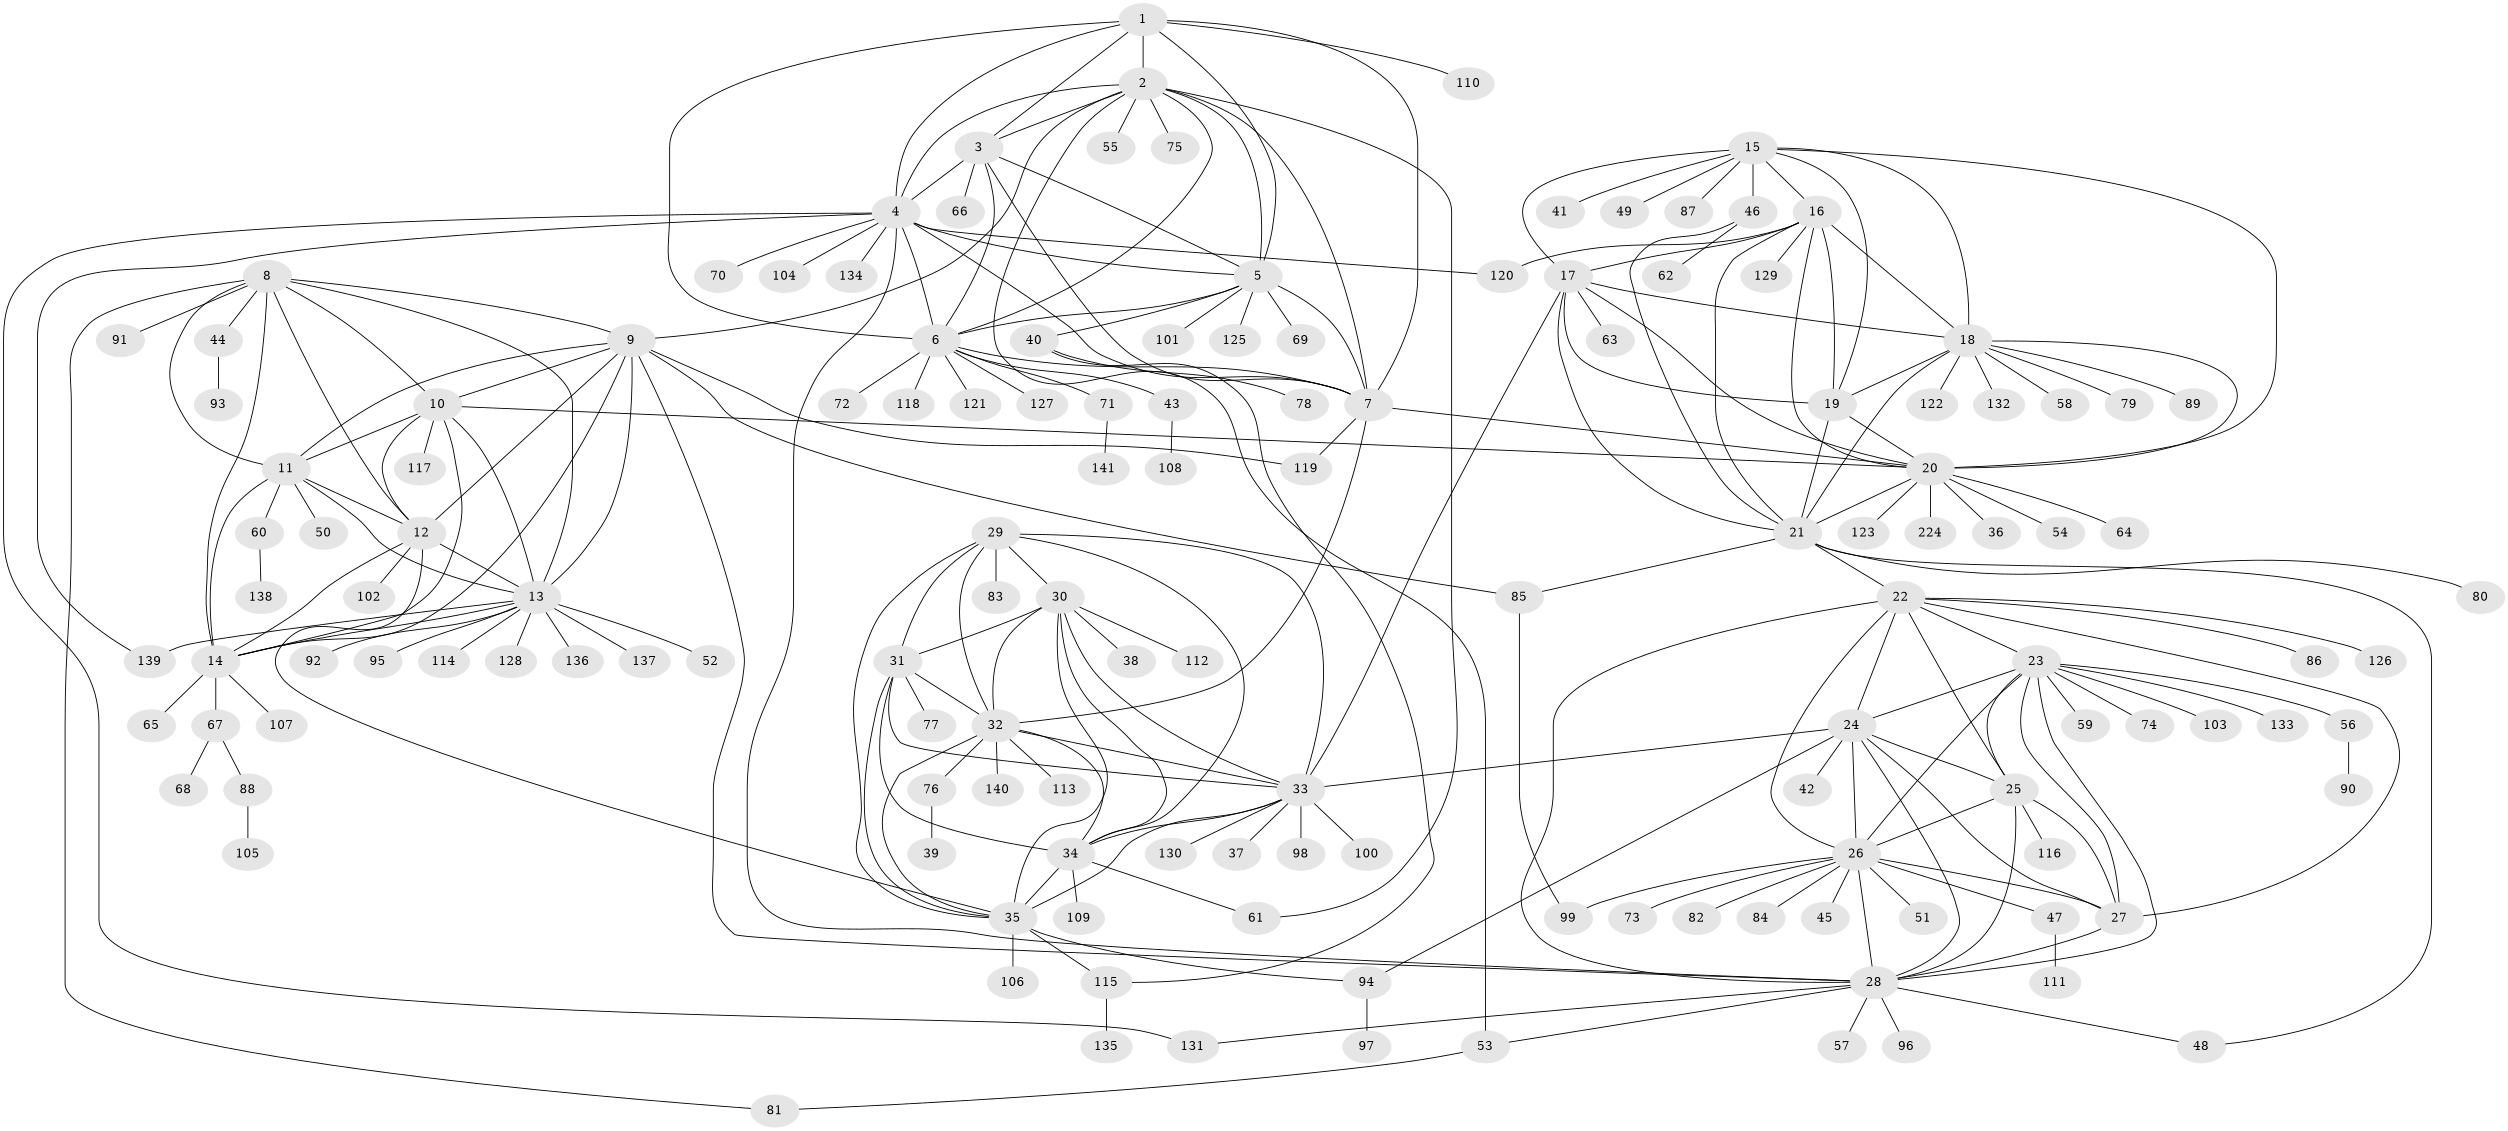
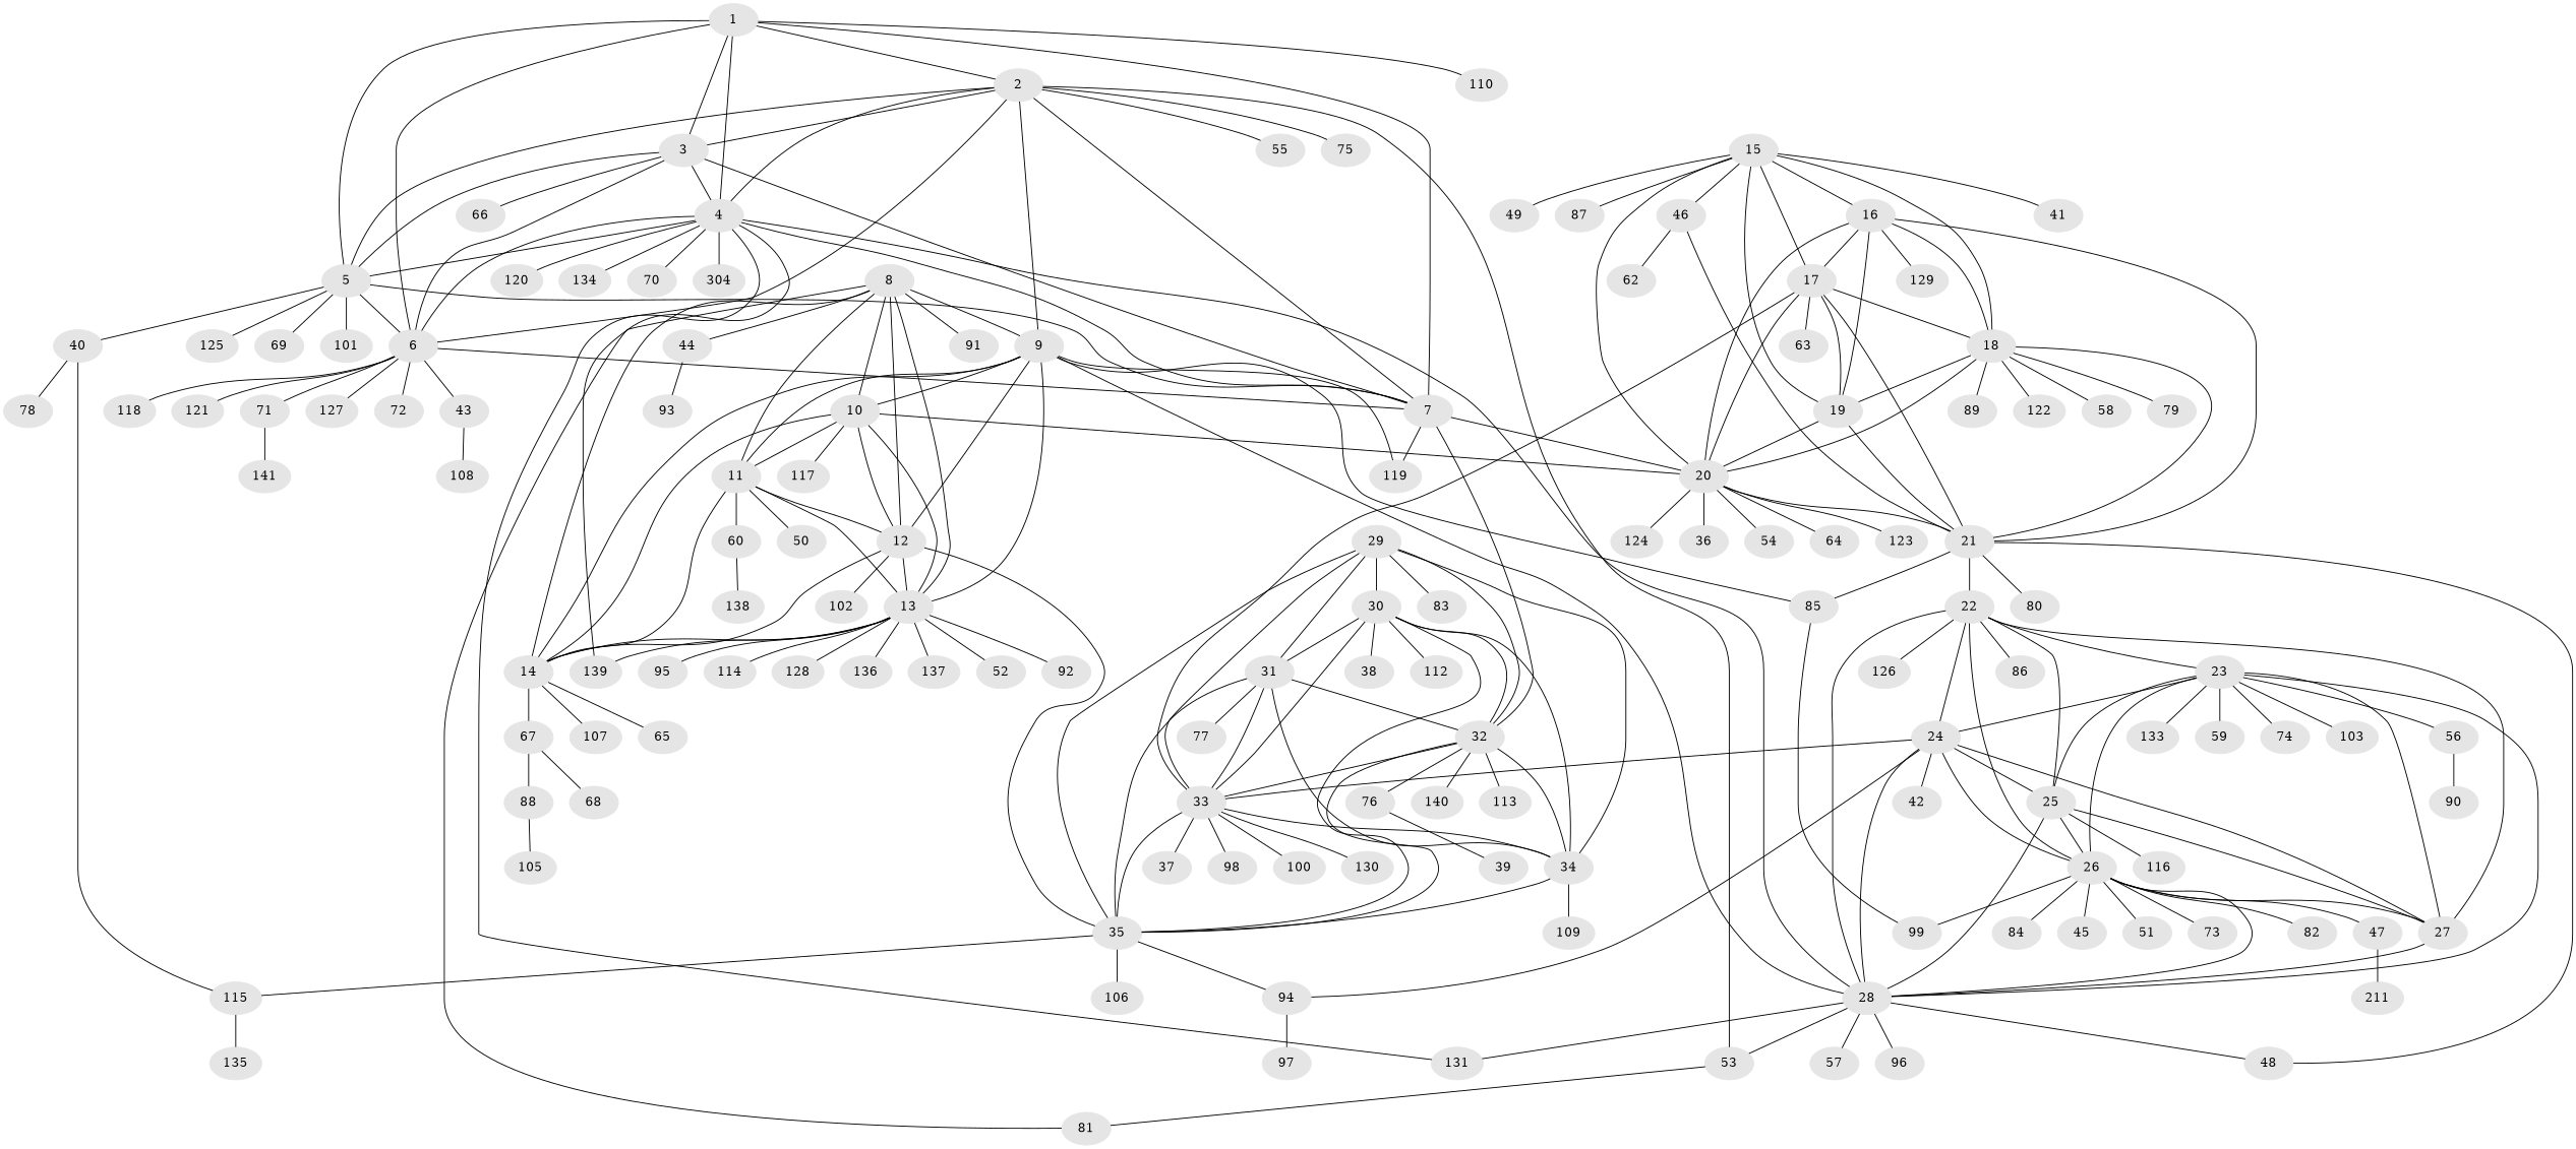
  graph {
    fontname="DejaVu Serif"
    node [color=gray90 fontname="DejaVu Serif" style=filled]
    edge [fontname="DejaVu Serif"]
    1
    2
    3
    4
    5
    6
    7
    110
    9
    53
    55
-   61
    75
    66
    28
    70
-   104
+   104 [label=304]
    120
    131
    134
    139
    40
    69
    101
    125
    43
    71
    72
    118
    121
    127
    20
    32
    119
    10
    11
    12
    13
    14
    85
    81
    48
    57
    96
    115
    78
    108
    141
    21
    36
    54
    64
    123
-   124 [label=224]
+   124
    35
    33
    34
    76
    113
    140
    8
    44
    91
    117
    50
    60
    102
    52
    92
    95
    114
    128
    136
    137
    65
    67
    107
    93
    99
    138
    94
    106
    68
    88
    15
    16
    17
    18
    19
    41
    46
    49
    87
    129
    63
    58
    79
    89
    122
-   132
    22
    80
    62
    37
    98
    100
    130
    23
    24
    25
    26
    27
    86
    126
    56
    59
    74
    103
    133
    42
    116
    45
    47
    51
    73
    82
    84
    90
    97
-   111
+   111 [label=211]
    29
    30
    31
    83
    38
    112
    77
    109
    39
    135
    105
    1 -- 2
    1 -- 3
    1 -- 4
    1 -- 5
    1 -- 6
    1 -- 7
    1 -- 110
    2 -- 3
    2 -- 4
    2 -- 5
    2 -- 6
    2 -- 7
    2 -- 9
    2 -- 53
    2 -- 55
-   2 -- 61
    2 -- 75
    3 -- 4
    3 -- 5
    3 -- 6
    3 -- 7
    3 -- 66
    4 -- 5
    4 -- 6
    4 -- 7
    4 -- 28
    4 -- 70
    4 -- 104
    4 -- 120
    4 -- 131
    4 -- 134
    4 -- 139
    5 -- 6
    5 -- 7
    5 -- 40
    5 -- 69
    5 -- 101
    5 -- 125
    6 -- 7
    6 -- 43
    6 -- 71
    6 -- 72
    6 -- 118
    6 -- 121
    6 -- 127
    7 -- 20
    7 -- 32
    7 -- 119
    9 -- 28
    9 -- 119
    9 -- 10
    9 -- 11
    9 -- 12
    9 -- 13
    9 -- 14
    9 -- 85
    53 -- 81
    28 -- 53
    28 -- 131
    28 -- 48
    28 -- 57
    28 -- 96
    40 -- 115
    40 -- 78
    43 -- 108
    71 -- 141
    20 -- 21
    20 -- 36
    20 -- 54
    20 -- 64
    20 -- 123
    20 -- 124
    32 -- 35
    32 -- 33
    32 -- 34
    32 -- 76
    32 -- 113
    32 -- 140
    10 -- 20
    10 -- 11
    10 -- 12
    10 -- 13
    10 -- 14
    10 -- 117
    11 -- 12
    11 -- 13
    11 -- 14
    11 -- 50
    11 -- 60
    12 -- 13
    12 -- 14
    12 -- 35
    12 -- 102
    13 -- 139
    13 -- 14
    13 -- 52
    13 -- 92
    13 -- 95
    13 -- 114
    13 -- 128
    13 -- 136
    13 -- 137
    14 -- 65
    14 -- 67
    14 -- 107
    85 -- 99
    115 -- 135
    21 -- 85
    21 -- 48
    21 -- 22
    21 -- 80
    35 -- 115
    35 -- 94
    35 -- 106
    33 -- 35
    33 -- 34
    33 -- 37
    33 -- 98
    33 -- 100
    33 -- 130
-   34 -- 61
    34 -- 35
    34 -- 109
    76 -- 39
    8 -- 9
    8 -- 10
    8 -- 11
    8 -- 12
    8 -- 13
    8 -- 14
    8 -- 81
    8 -- 44
    8 -- 91
    44 -- 93
    60 -- 138
    67 -- 68
    67 -- 88
    94 -- 97
    88 -- 105
    15 -- 20
    15 -- 16
    15 -- 17
    15 -- 18
    15 -- 19
    15 -- 41
    15 -- 46
    15 -- 49
    15 -- 87
-   16 -- 120
    16 -- 20
    16 -- 21
    16 -- 17
    16 -- 18
    16 -- 19
    16 -- 129
    17 -- 20
    17 -- 21
    17 -- 33
    17 -- 18
    17 -- 19
    17 -- 63
    18 -- 20
    18 -- 21
    18 -- 19
    18 -- 58
    18 -- 79
    18 -- 89
    18 -- 122
-   18 -- 132
    19 -- 20
    19 -- 21
    46 -- 21
    46 -- 62
    22 -- 28
    22 -- 23
    22 -- 24
    22 -- 25
    22 -- 26
    22 -- 27
    22 -- 86
    22 -- 126
    23 -- 28
    23 -- 24
    23 -- 25
    23 -- 26
    23 -- 27
    23 -- 56
    23 -- 59
    23 -- 74
    23 -- 103
    23 -- 133
    24 -- 28
    24 -- 33
    24 -- 94
    24 -- 25
    24 -- 26
    24 -- 27
    24 -- 42
    25 -- 28
    25 -- 26
    25 -- 27
    25 -- 116
    26 -- 28
    26 -- 99
    26 -- 27
    26 -- 45
    26 -- 47
    26 -- 51
    26 -- 73
    26 -- 82
    26 -- 84
    27 -- 28
    56 -- 90
    47 -- 111
    29 -- 32
    29 -- 35
    29 -- 33
    29 -- 34
    29 -- 30
    29 -- 31
    29 -- 83
    30 -- 32
    30 -- 35
    30 -- 33
    30 -- 34
    30 -- 31
    30 -- 38
    30 -- 112
    31 -- 32
    31 -- 35
    31 -- 33
    31 -- 34
    31 -- 77
  }
